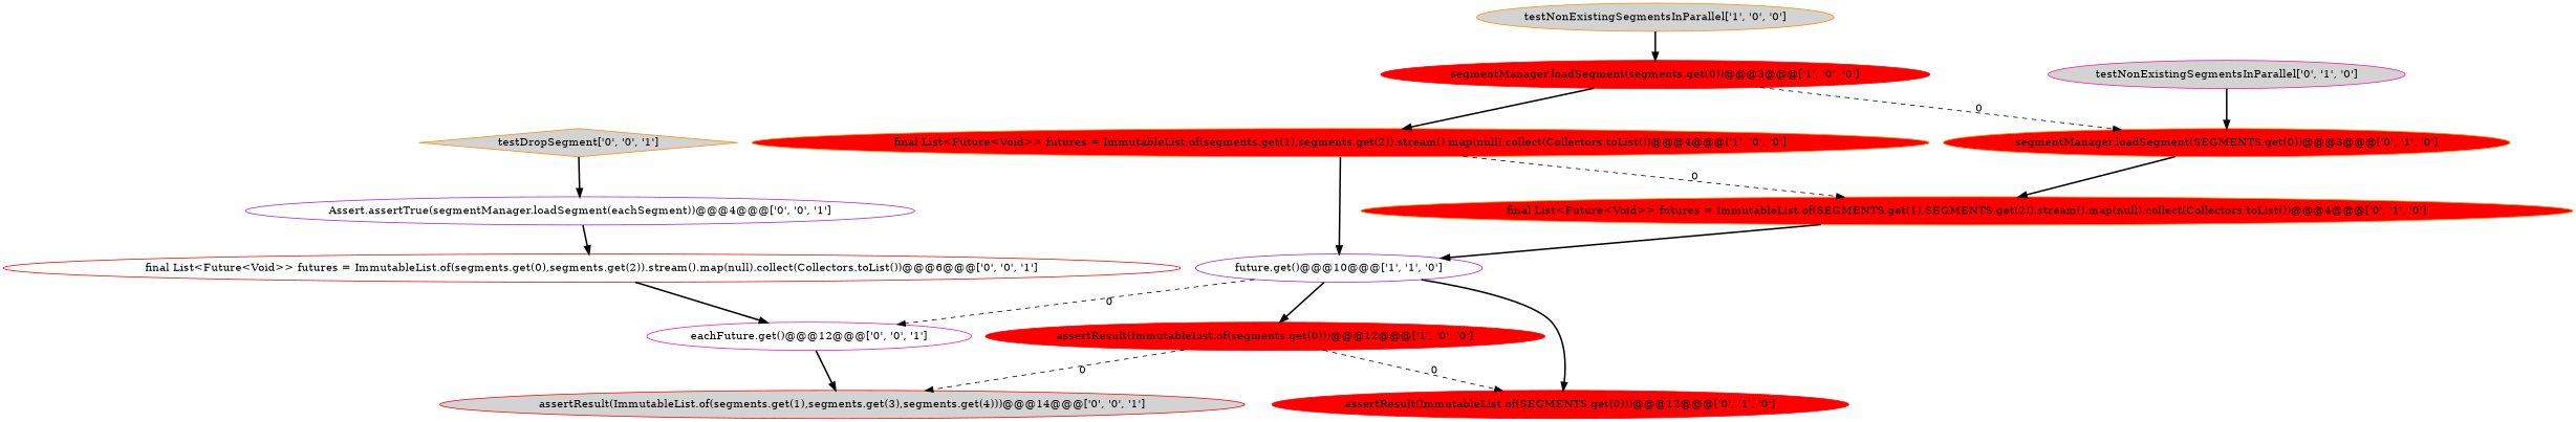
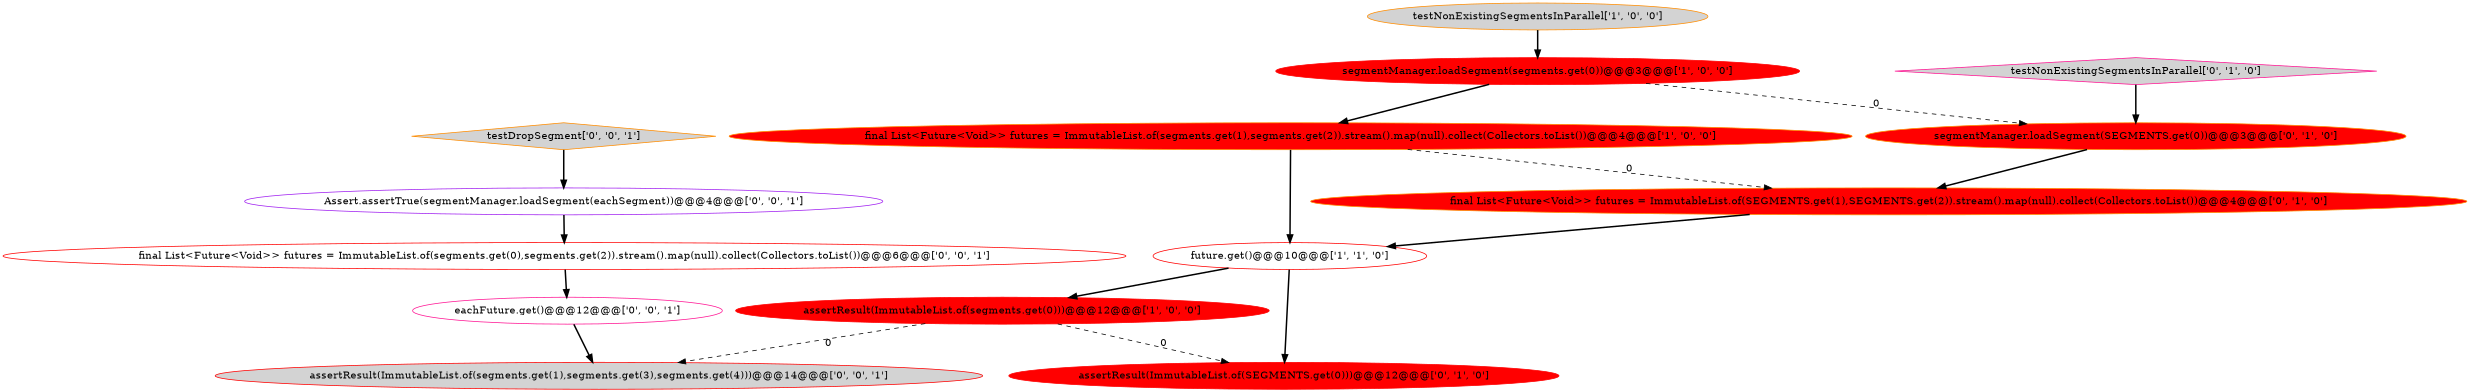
  digraph {
    node [color=darkorange fillcolor=red shape=ellipse style=filled]
    edge [style=bold]
    n1 [fillcolor=lightgray label="testDropSegment['0', '0', '1']" shape=diamond]
    n2 [color=purple fillcolor=white label="Assert.assertTrue(segmentManager.loadSegment(eachSegment))@@@4@@@['0', '0', '1']"]
    n3 [color=red fillcolor=white label="final List<Future<Void>> futures = ImmutableList.of(segments.get(0),segments.get(2)).stream().map(null).collect(Collectors.toList())@@@6@@@['0', '0', '1']"]
-   n4 [color=purple fillcolor=white label="future.get()@@@10@@@['1', '1', '0']"]
+   n4 [color=red fillcolor=white label="future.get()@@@10@@@['1', '1', '0']"]
    n5 [color=red label="assertResult(ImmutableList.of(SEGMENTS.get(0)))@@@12@@@['0', '1', '0']"]
    n6 [color=deeppink fillcolor=white label="eachFuture.get()@@@12@@@['0', '0', '1']"]
    n7 [color=red label="assertResult(ImmutableList.of(segments.get(0)))@@@12@@@['1', '0', '0']"]
    n8 [color=red fillcolor=lightgray label="assertResult(ImmutableList.of(segments.get(1),segments.get(3),segments.get(4)))@@@14@@@['0', '0', '1']"]
    n9 [color=red label="segmentManager.loadSegment(segments.get(0))@@@3@@@['1', '0', '0']"]
    n10 [label="final List<Future<Void>> futures = ImmutableList.of(segments.get(1),segments.get(2)).stream().map(null).collect(Collectors.toList())@@@4@@@['1', '0', '0']"]
    n11 [label="segmentManager.loadSegment(SEGMENTS.get(0))@@@3@@@['0', '1', '0']"]
    n12 [label="final List<Future<Void>> futures = ImmutableList.of(SEGMENTS.get(1),SEGMENTS.get(2)).stream().map(null).collect(Collectors.toList())@@@4@@@['0', '1', '0']"]
    n13 [fillcolor=lightgray label="testNonExistingSegmentsInParallel['1', '0', '0']"]
-   n14 [color=deeppink fillcolor=lightgray label="testNonExistingSegmentsInParallel['0', '1', '0']"]
+   n14 [color=deeppink fillcolor=lightgray label="testNonExistingSegmentsInParallel['0', '1', '0']" shape=diamond]
    n1 -> n2
    n2 -> n3
    n3 -> n6
    n4 -> n5
-   n4 -> n6 [label=0 style=dashed]
    n4 -> n7
    n6 -> n8
    n7 -> n5 [label=0 style=dashed]
    n7 -> n8 [label=0 style=dashed]
    n9 -> n10
    n9 -> n11 [label=0 style=dashed]
    n10 -> n4
    n10 -> n12 [label=0 style=dashed]
    n11 -> n12
    n12 -> n4
    n13 -> n9
    n14 -> n11
  }
